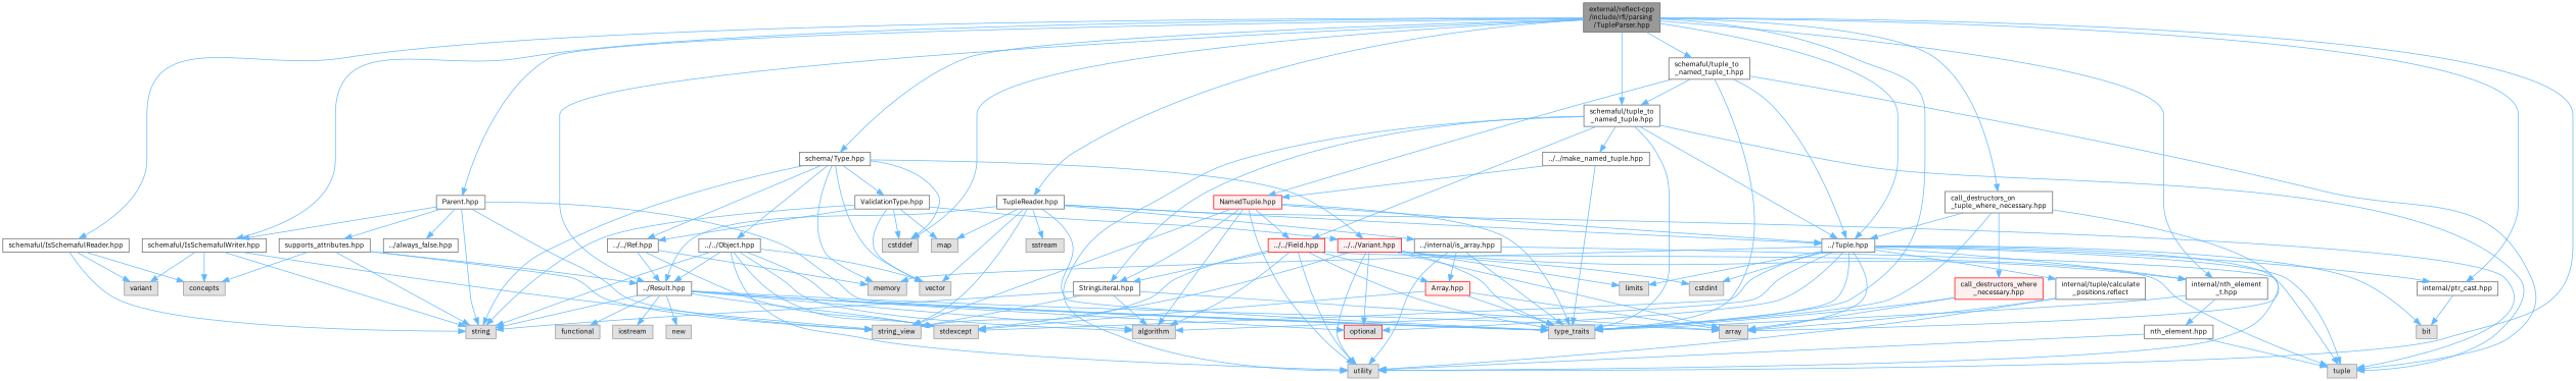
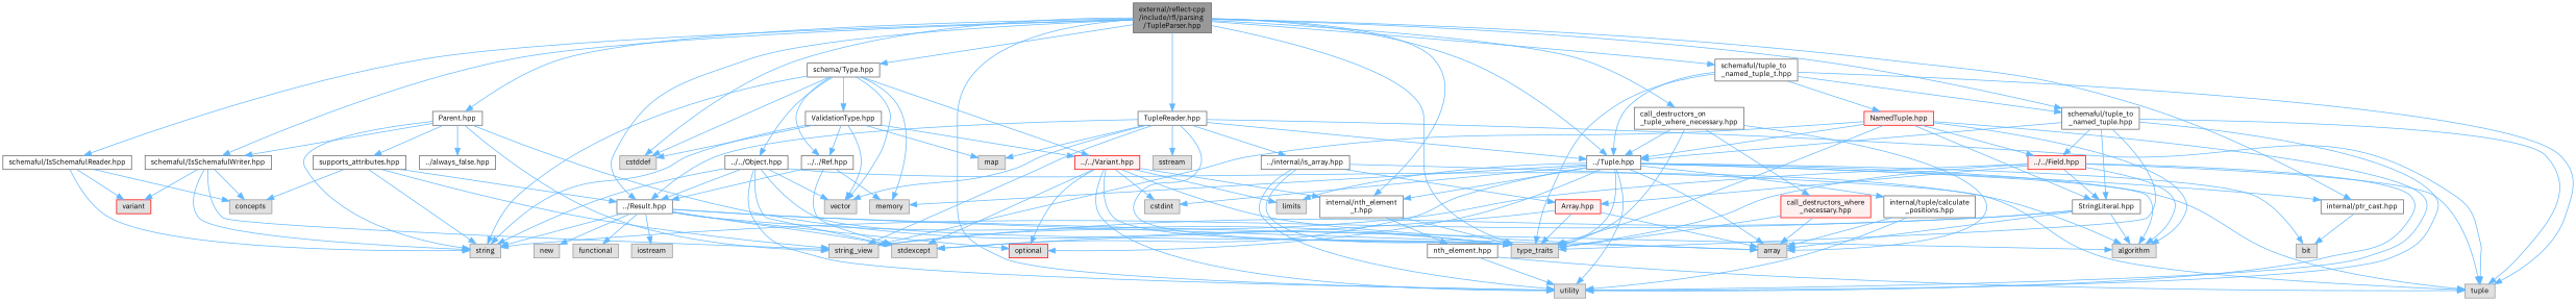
  digraph {
    fontname="IBM Plex Sans"
    node [color=grey40 fillcolor="#E0E0E0" fontname="IBM Plex Sans" fontsize=10 shape=box style=filled]
    edge [color=steelblue1 fontname="IBM Plex Sans" fontsize=10 labelfontname=Helvetica labelfontsize=10 style=solid]
    n1 [color=gray40 fillcolor=grey60 fontcolor=black height=0.2 label="external/reflect-cpp\l/include/rfl/parsing\l/TupleParser.hpp" width=0.4]
    n2 [color=grey60 height=0.2 label=cstddef width=0.4]
    n3 [color=grey60 height=0.2 label=type_traits width=0.4]
    n4 [color=grey60 height=0.2 label=utility width=0.4]
    n5 [fillcolor=white height=0.2 label="../Result.hpp" width=0.4]
    n6 [fillcolor=white height=0.2 label="../Tuple.hpp" width=0.4]
    n7 [fillcolor=white height=0.2 label="internal/nth_element\l_t.hpp" width=0.4]
    n8 [fillcolor=white height=0.2 label="internal/ptr_cast.hpp" width=0.4]
    n9 [fillcolor=white height=0.2 label="Parent.hpp" width=0.4]
    n10 [fillcolor=white height=0.2 label="schemaful/IsSchemafulWriter.hpp" width=0.4]
    n11 [fillcolor=white height=0.2 label="TupleReader.hpp" width=0.4]
    n12 [fillcolor=white height=0.2 label="call_destructors_on\l_tuple_where_necessary.hpp" width=0.4]
    n13 [fillcolor=white height=0.2 label="schema/Type.hpp" width=0.4]
    n14 [fillcolor=white height=0.2 label="schemaful/IsSchemafulReader.hpp" width=0.4]
    n15 [fillcolor=white height=0.2 label="schemaful/tuple_to\l_named_tuple.hpp" width=0.4]
    n16 [fillcolor=white height=0.2 label="schemaful/tuple_to\l_named_tuple_t.hpp" width=0.4]
    n17 [color=grey60 height=0.2 label=map width=0.4]
    n18 [color=grey60 height=0.2 label=algorithm width=0.4]
    n19 [color=grey60 height=0.2 label=array width=0.4]
    n20 [color=grey60 height=0.2 label=functional width=0.4]
    n21 [color=grey60 height=0.2 label=iostream width=0.4]
    n22 [color=grey60 height=0.2 label=new width=0.4]
    n23 [color=red height=0.2 label=optional width=0.4]
    n24 [color=grey60 height=0.2 label=stdexcept width=0.4]
    n25 [color=grey60 height=0.2 label=string width=0.4]
    n26 [color=grey60 height=0.2 label=bit width=0.4]
    n27 [color=grey60 height=0.2 label=cstdint width=0.4]
    n28 [color=grey60 height=0.2 label=limits width=0.4]
    n29 [color=grey60 height=0.2 label=memory width=0.4]
    n30 [color=grey60 height=0.2 label=tuple width=0.4]
-   n31 [fillcolor=white height=0.2 label="internal/tuple/calculate\l_positions.reflect" width=0.4]
+   n31 [fillcolor=white height=0.2 label="internal/tuple/calculate\l_positions.hpp" width=0.4]
    n32 [fillcolor=white height=0.2 label="nth_element.hpp" width=0.4]
    n33 [fillcolor=white height=0.2 label="../always_false.hpp" width=0.4]
    n34 [color=grey60 height=0.2 label=string_view width=0.4]
    n35 [fillcolor=white height=0.2 label="supports_attributes.hpp" width=0.4]
    n36 [color=grey60 height=0.2 label=concepts width=0.4]
-   n37 [color=grey60 height=0.2 label=variant width=0.4]
+   n37 [color=red height=0.2 label=variant width=0.4]
    n38 [color=grey60 height=0.2 label=sstream width=0.4]
    n39 [color=grey60 height=0.2 label=vector width=0.4]
    n40 [fillcolor=white height=0.2 label="../internal/is_array.hpp" width=0.4]
    n41 [color=red fillcolor="#FFF0F0" height=0.2 label="call_destructors_where\l_necessary.hpp" width=0.4]
    n42 [fillcolor=white height=0.2 label="../../Object.hpp" width=0.4]
    n43 [fillcolor=white height=0.2 label="../../Ref.hpp" width=0.4]
    n44 [color=red fillcolor="#FFF0F0" height=0.2 label="../../Variant.hpp" width=0.4]
    n45 [fillcolor=white height=0.2 label="ValidationType.hpp" width=0.4]
    n46 [color=red fillcolor="#FFF0F0" height=0.2 label="../../Field.hpp" width=0.4]
    n47 [fillcolor=white height=0.2 label="StringLiteral.hpp" width=0.4]
-   n48 [fillcolor=white height=0.2 label="../../make_named_tuple.hpp" width=0.4]
    n49 [color=red fillcolor="#FFF0F0" height=0.2 label="NamedTuple.hpp" width=0.4]
    n50 [color=red fillcolor="#FFF0F0" height=0.2 label="Array.hpp" width=0.4]
    n1 -> n2
    n1 -> n3
    n1 -> n4
    n1 -> n5
    n1 -> n6
    n1 -> n7
    n1 -> n8
    n1 -> n9
    n1 -> n10
    n1 -> n11
    n1 -> n12
    n1 -> n13
    n1 -> n14
    n1 -> n15
    n1 -> n16
    n5 -> n3
    n5 -> n18
    n5 -> n19
    n5 -> n20
    n5 -> n21
    n5 -> n22
    n5 -> n23
    n5 -> n24
    n5 -> n25
    n6 -> n3
    n6 -> n4
    n6 -> n7
    n6 -> n8
    n6 -> n18
    n6 -> n19
    n6 -> n23
    n6 -> n24
    n6 -> n26
    n6 -> n27
    n6 -> n28
    n6 -> n29
    n6 -> n30
    n6 -> n31
    n7 -> n3
    n7 -> n32
    n8 -> n26
    n9 -> n3
    n9 -> n10
    n9 -> n25
    n9 -> n33
    n9 -> n34
    n9 -> n35
    n10 -> n25
    n10 -> n34
    n10 -> n36
    n10 -> n37
    n11 -> n3
    n11 -> n5
    n11 -> n6
    n11 -> n17
    n11 -> n30
    n11 -> n34
    n11 -> n38
    n11 -> n39
    n11 -> n40
    n12 -> n3
    n12 -> n6
    n12 -> n19
    n12 -> n41
    n13 -> n2
    n13 -> n25
    n13 -> n29
    n13 -> n39
    n13 -> n42
    n13 -> n43
    n13 -> n44
    n13 -> n45
    n14 -> n25
    n14 -> n36
    n14 -> n37
    n15 -> n3
    n15 -> n4
    n15 -> n6
    n15 -> n30
    n15 -> n46
    n15 -> n47
-   n15 -> n48
    n16 -> n3
    n16 -> n6
    n16 -> n15
    n16 -> n30
    n16 -> n49
    n31 -> n4
    n31 -> n19
    n32 -> n4
    n32 -> n30
    n35 -> n5
    n35 -> n25
    n35 -> n34
    n35 -> n36
    n40 -> n3
    n40 -> n4
    n40 -> n30
    n40 -> n50
    n41 -> n3
    n41 -> n19
    n42 -> n3
    n42 -> n4
    n42 -> n5
    n42 -> n18
    n42 -> n24
    n42 -> n25
    n42 -> n39
    n43 -> n5
    n43 -> n24
    n43 -> n29
    n44 -> n3
    n44 -> n4
    n44 -> n7
    n44 -> n19
    n44 -> n23
    n44 -> n24
    n44 -> n27
    n44 -> n28
    n45 -> n2
    n45 -> n17
    n45 -> n25
    n45 -> n39
    n45 -> n43
    n45 -> n44
    n46 -> n3
    n46 -> n4
    n46 -> n18
    n46 -> n30
    n46 -> n34
    n46 -> n47
    n46 -> n50
    n47 -> n18
    n47 -> n19
    n47 -> n25
    n47 -> n34
-   n48 -> n3
-   n48 -> n49
    n49 -> n3
    n49 -> n4
    n49 -> n6
    n49 -> n18
    n49 -> n34
    n49 -> n46
    n49 -> n47
    n50 -> n3
    n50 -> n19
    n50 -> n24
  }
